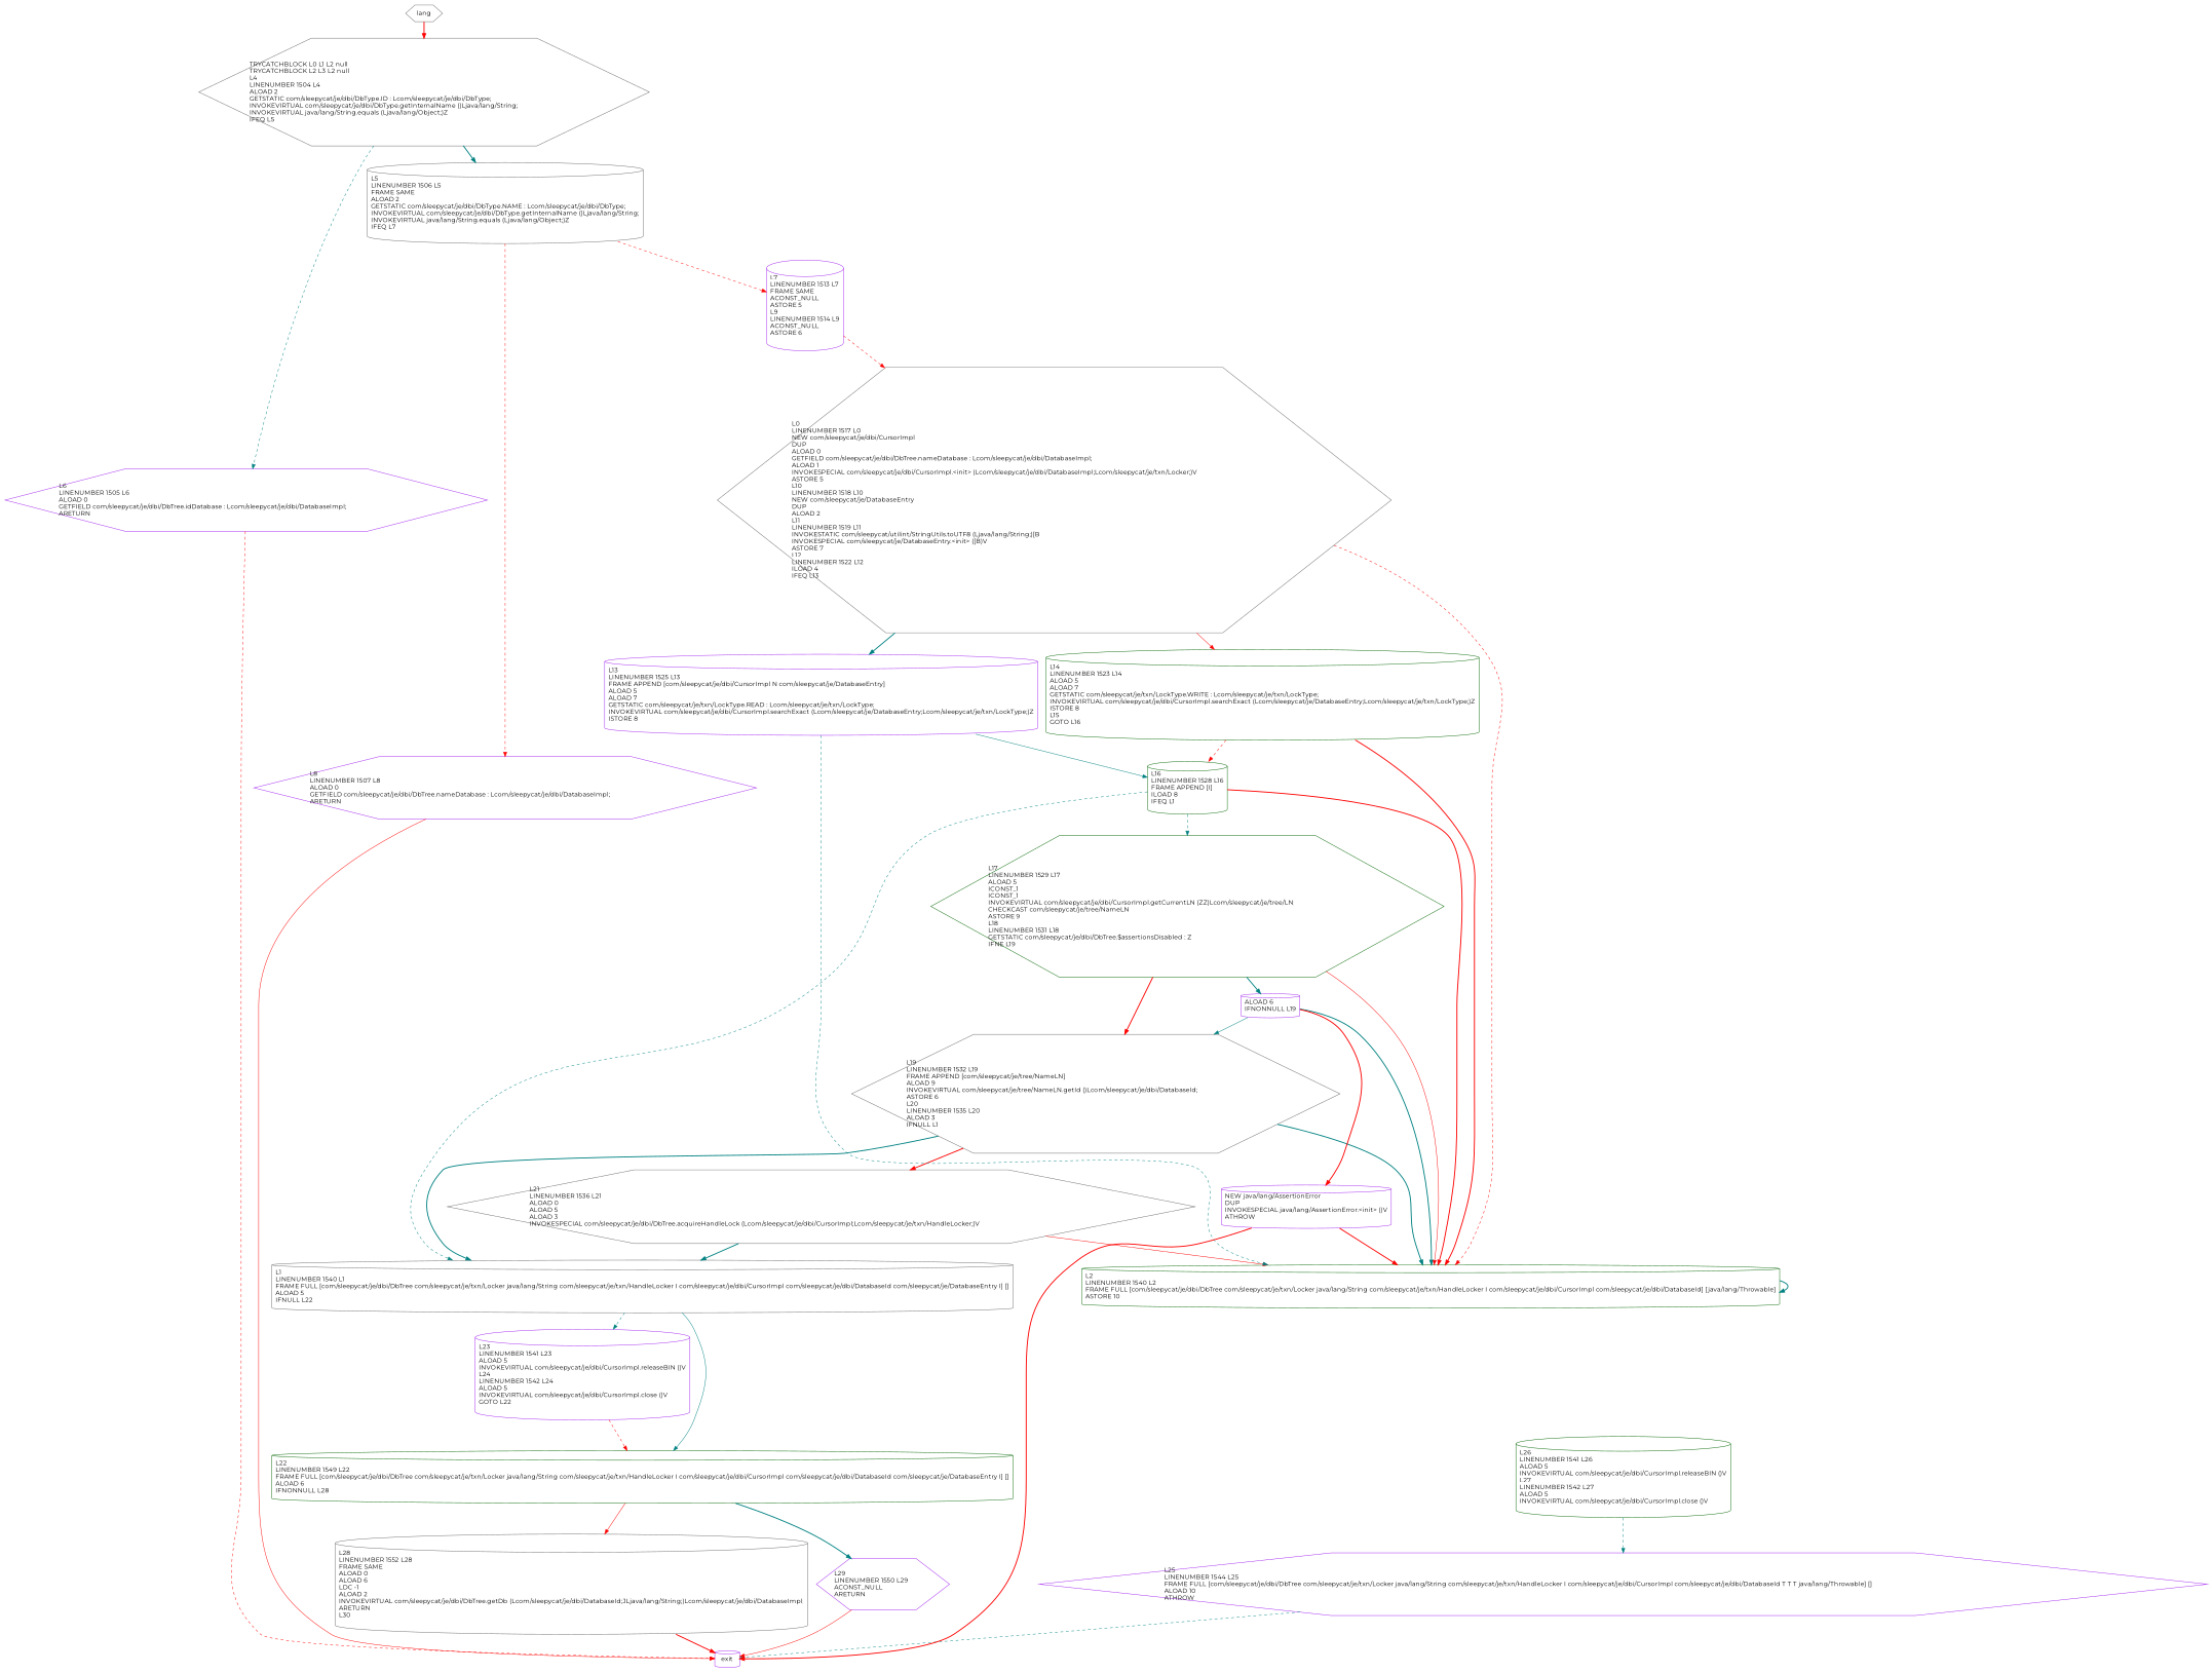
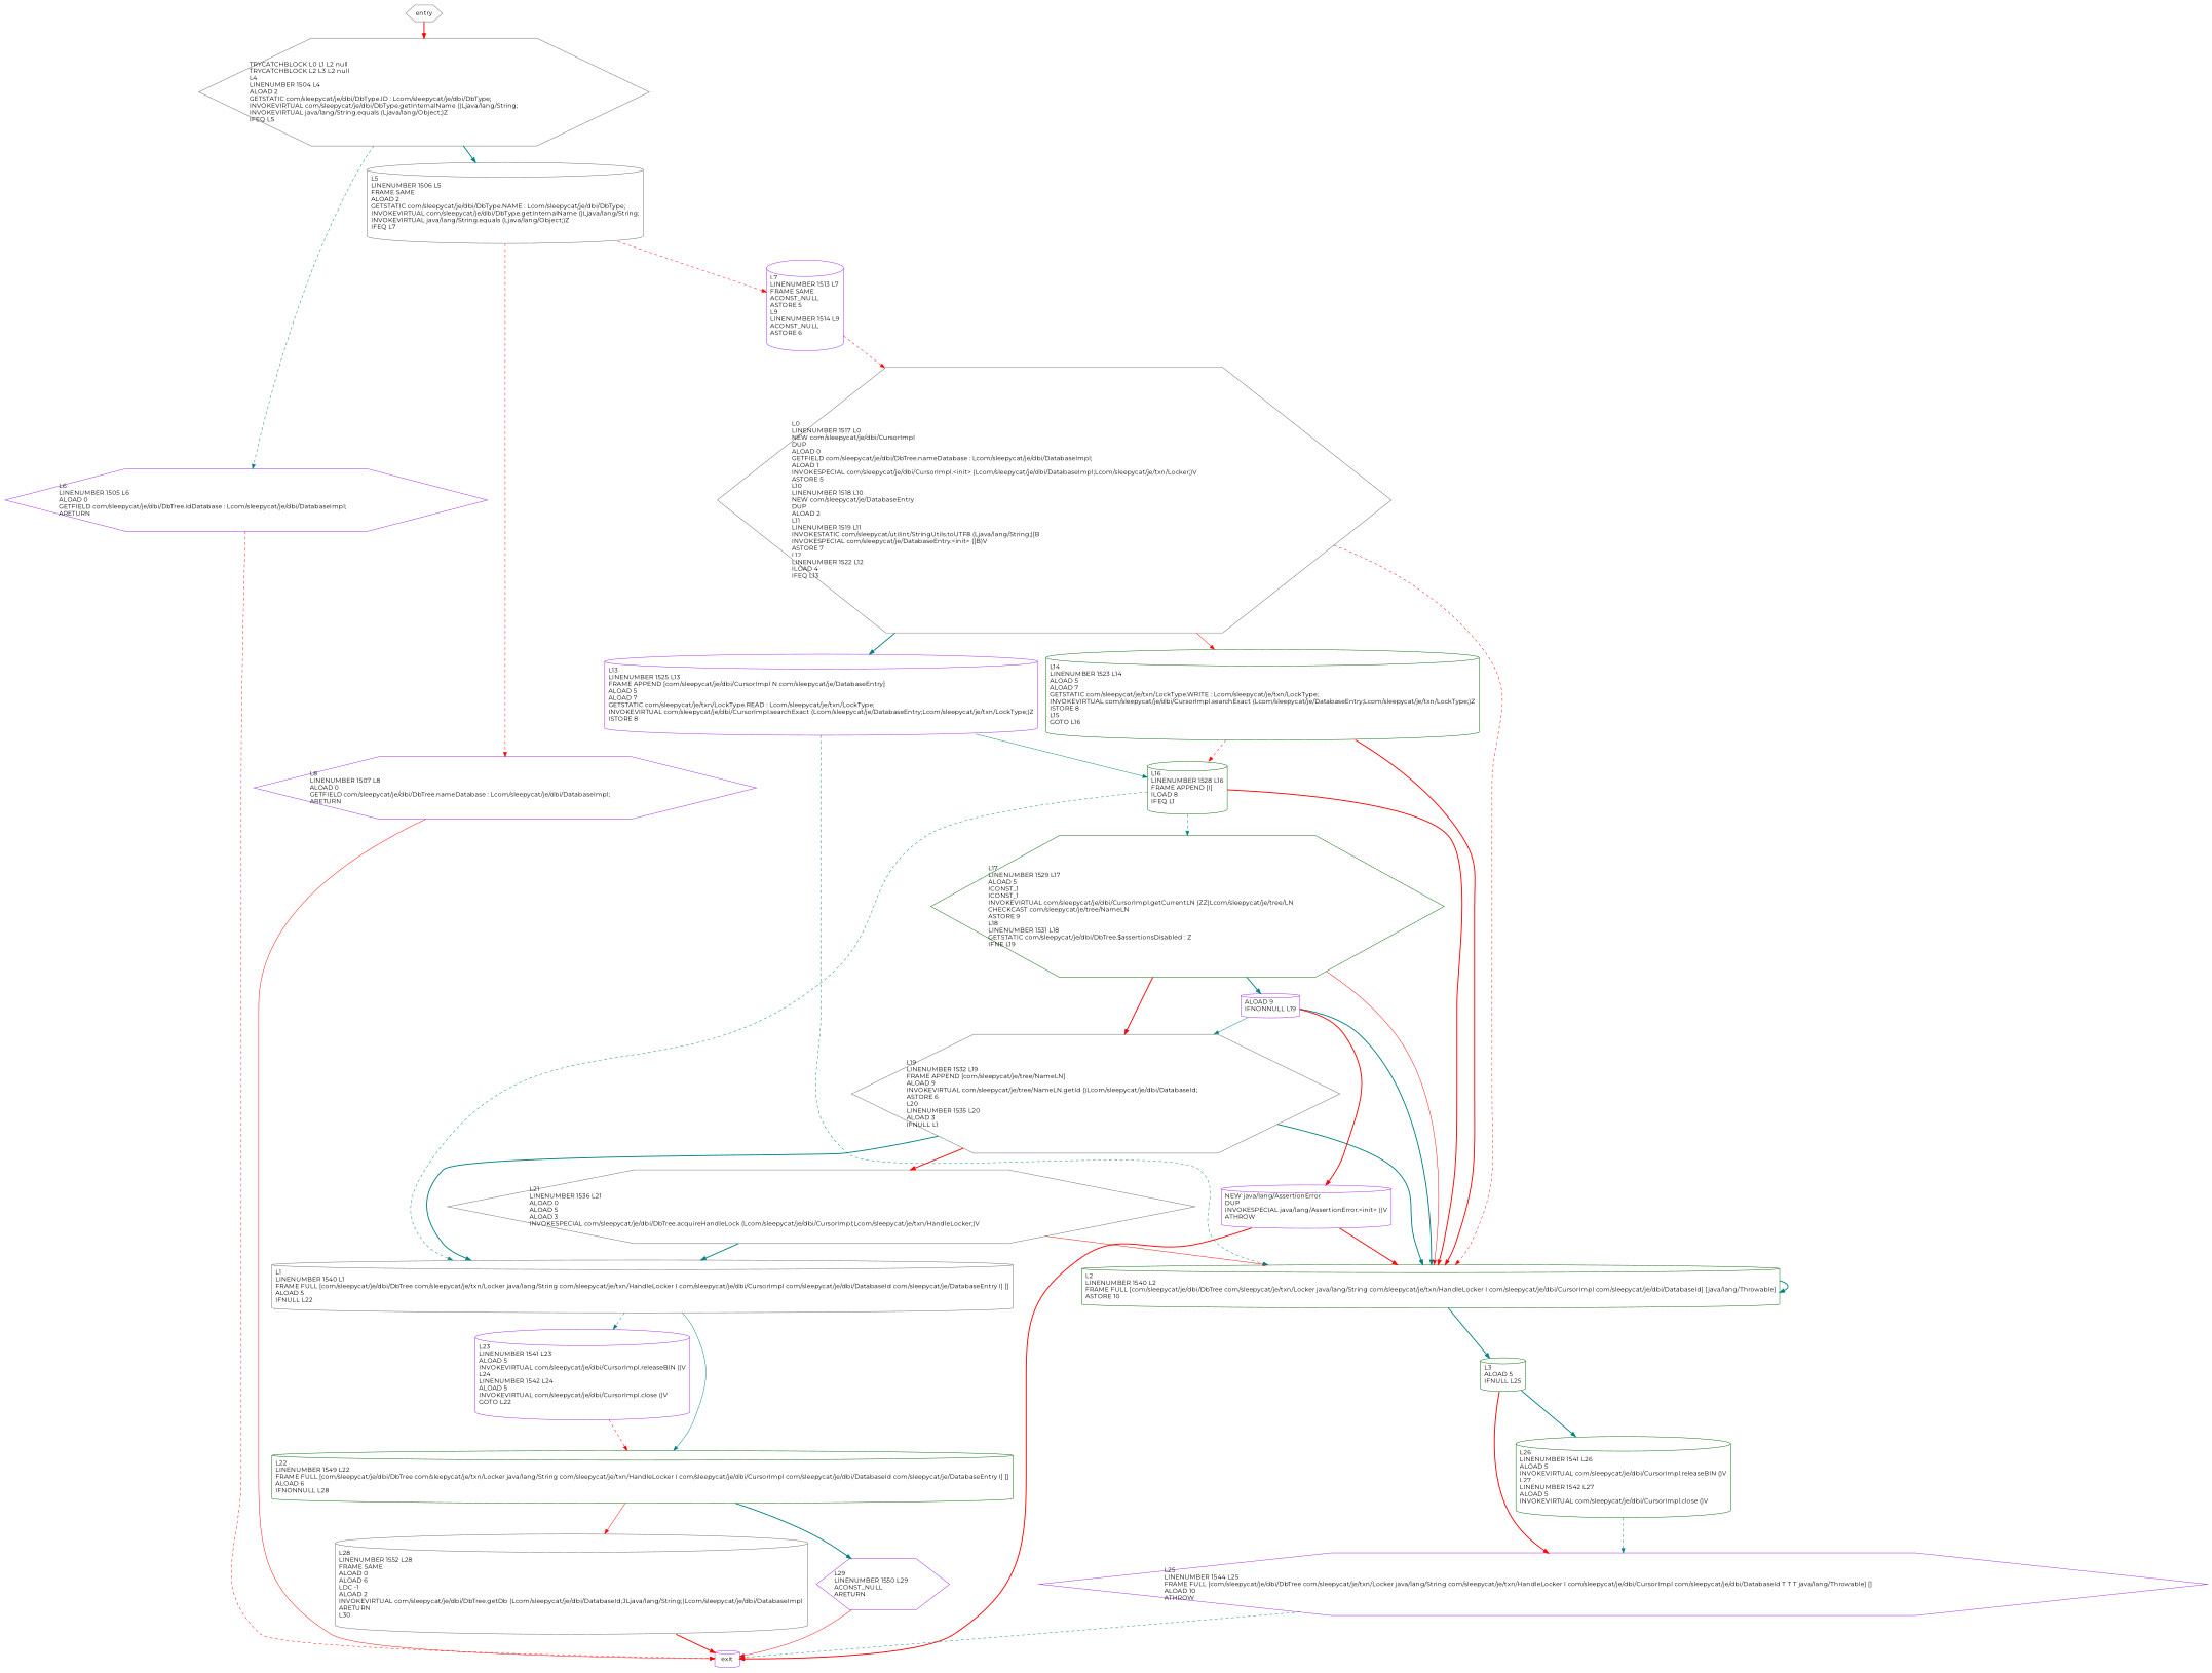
  digraph {
    fontname=Montserrat
    node [color=purple fontname=Montserrat shape=cylinder]
    edge [color=red fontname=Montserrat style=bold]
    n1 [color=darkgreen label="L2\lLINENUMBER 1540 L2\lFRAME FULL [com/sleepycat/je/dbi/DbTree com/sleepycat/je/txn/Locker java/lang/String com/sleepycat/je/txn/HandleLocker I com/sleepycat/je/dbi/CursorImpl com/sleepycat/je/dbi/DatabaseId] [java/lang/Throwable]\lASTORE 10\l"]
+   n2 [color=darkgreen label="L3\lALOAD 5\lIFNULL L25\l"]
    n3 [label="L25\lLINENUMBER 1544 L25\lFRAME FULL [com/sleepycat/je/dbi/DbTree com/sleepycat/je/txn/Locker java/lang/String com/sleepycat/je/txn/HandleLocker I com/sleepycat/je/dbi/CursorImpl com/sleepycat/je/dbi/DatabaseId T T T java/lang/Throwable] []\lALOAD 10\lATHROW\l" shape=hexagon]
    n4 [color=darkgreen label="L26\lLINENUMBER 1541 L26\lALOAD 5\lINVOKEVIRTUAL com/sleepycat/je/dbi/CursorImpl.releaseBIN ()V\lL27\lLINENUMBER 1542 L27\lALOAD 5\lINVOKEVIRTUAL com/sleepycat/je/dbi/CursorImpl.close ()V\l"]
    n5 [color=gray40 label="L19\lLINENUMBER 1532 L19\lFRAME APPEND [com/sleepycat/je/tree/NameLN]\lALOAD 9\lINVOKEVIRTUAL com/sleepycat/je/tree/NameLN.getId ()Lcom/sleepycat/je/dbi/DatabaseId;\lASTORE 6\lL20\lLINENUMBER 1535 L20\lALOAD 3\lIFNULL L1\l" shape=hexagon]
    n6 [color=gray40 label="L21\lLINENUMBER 1536 L21\lALOAD 0\lALOAD 5\lALOAD 3\lINVOKESPECIAL com/sleepycat/je/dbi/DbTree.acquireHandleLock (Lcom/sleepycat/je/dbi/CursorImpl;Lcom/sleepycat/je/txn/HandleLocker;)V\l" shape=hexagon]
    n7 [color=gray40 label="L1\lLINENUMBER 1540 L1\lFRAME FULL [com/sleepycat/je/dbi/DbTree com/sleepycat/je/txn/Locker java/lang/String com/sleepycat/je/txn/HandleLocker I com/sleepycat/je/dbi/CursorImpl com/sleepycat/je/dbi/DatabaseId com/sleepycat/je/DatabaseEntry I] []\lALOAD 5\lIFNULL L22\l"]
    n8 [label="L23\lLINENUMBER 1541 L23\lALOAD 5\lINVOKEVIRTUAL com/sleepycat/je/dbi/CursorImpl.releaseBIN ()V\lL24\lLINENUMBER 1542 L24\lALOAD 5\lINVOKEVIRTUAL com/sleepycat/je/dbi/CursorImpl.close ()V\lGOTO L22\l"]
    n9 [color=darkgreen label="L22\lLINENUMBER 1549 L22\lFRAME FULL [com/sleepycat/je/dbi/DbTree com/sleepycat/je/txn/Locker java/lang/String com/sleepycat/je/txn/HandleLocker I com/sleepycat/je/dbi/CursorImpl com/sleepycat/je/dbi/DatabaseId com/sleepycat/je/DatabaseEntry I] []\lALOAD 6\lIFNONNULL L28\l"]
    n10 [color=gray40 label="L0\lLINENUMBER 1517 L0\lNEW com/sleepycat/je/dbi/CursorImpl\lDUP\lALOAD 0\lGETFIELD com/sleepycat/je/dbi/DbTree.nameDatabase : Lcom/sleepycat/je/dbi/DatabaseImpl;\lALOAD 1\lINVOKESPECIAL com/sleepycat/je/dbi/CursorImpl.\<init\> (Lcom/sleepycat/je/dbi/DatabaseImpl;Lcom/sleepycat/je/txn/Locker;)V\lASTORE 5\lL10\lLINENUMBER 1518 L10\lNEW com/sleepycat/je/DatabaseEntry\lDUP\lALOAD 2\lL11\lLINENUMBER 1519 L11\lINVOKESTATIC com/sleepycat/utilint/StringUtils.toUTF8 (Ljava/lang/String;)[B\lINVOKESPECIAL com/sleepycat/je/DatabaseEntry.\<init\> ([B)V\lASTORE 7\lL12\lLINENUMBER 1522 L12\lILOAD 4\lIFEQ L13\l" shape=hexagon]
    n11 [label="L13\lLINENUMBER 1525 L13\lFRAME APPEND [com/sleepycat/je/dbi/CursorImpl N com/sleepycat/je/DatabaseEntry]\lALOAD 5\lALOAD 7\lGETSTATIC com/sleepycat/je/txn/LockType.READ : Lcom/sleepycat/je/txn/LockType;\lINVOKEVIRTUAL com/sleepycat/je/dbi/CursorImpl.searchExact (Lcom/sleepycat/je/DatabaseEntry;Lcom/sleepycat/je/txn/LockType;)Z\lISTORE 8\l"]
    n12 [color=darkgreen label="L14\lLINENUMBER 1523 L14\lALOAD 5\lALOAD 7\lGETSTATIC com/sleepycat/je/txn/LockType.WRITE : Lcom/sleepycat/je/txn/LockType;\lINVOKEVIRTUAL com/sleepycat/je/dbi/CursorImpl.searchExact (Lcom/sleepycat/je/DatabaseEntry;Lcom/sleepycat/je/txn/LockType;)Z\lISTORE 8\lL15\lGOTO L16\l"]
    n13 [color=darkgreen label="L16\lLINENUMBER 1528 L16\lFRAME APPEND [I]\lILOAD 8\lIFEQ L1\l"]
    n14 [label="L7\lLINENUMBER 1513 L7\lFRAME SAME\lACONST_NULL\lASTORE 5\lL9\lLINENUMBER 1514 L9\lACONST_NULL\lASTORE 6\l"]
    exit
-   n16 [label="ALOAD 6\lIFNONNULL L19\l"]
+   n16 [label="ALOAD 9\lIFNONNULL L19\l"]
    n17 [label="NEW java/lang/AssertionError\lDUP\lINVOKESPECIAL java/lang/AssertionError.\<init\> ()V\lATHROW\l"]
    n18 [color=gray40 label="L28\lLINENUMBER 1552 L28\lFRAME SAME\lALOAD 0\lALOAD 6\lLDC -1\lALOAD 2\lINVOKEVIRTUAL com/sleepycat/je/dbi/DbTree.getDb (Lcom/sleepycat/je/dbi/DatabaseId;JLjava/lang/String;)Lcom/sleepycat/je/dbi/DatabaseImpl;\lARETURN\lL30\l"]
    n19 [label="L29\lLINENUMBER 1550 L29\lACONST_NULL\lARETURN\l" shape=hexagon]
    n20 [color=darkgreen label="L17\lLINENUMBER 1529 L17\lALOAD 5\lICONST_1\lICONST_1\lINVOKEVIRTUAL com/sleepycat/je/dbi/CursorImpl.getCurrentLN (ZZ)Lcom/sleepycat/je/tree/LN;\lCHECKCAST com/sleepycat/je/tree/NameLN\lASTORE 9\lL18\lLINENUMBER 1531 L18\lGETSTATIC com/sleepycat/je/dbi/DbTree.$assertionsDisabled : Z\lIFNE L19\l" shape=hexagon]
    n21 [label="L6\lLINENUMBER 1505 L6\lALOAD 0\lGETFIELD com/sleepycat/je/dbi/DbTree.idDatabase : Lcom/sleepycat/je/dbi/DatabaseImpl;\lARETURN\l" shape=hexagon]
    n22 [color=gray40 label="TRYCATCHBLOCK L0 L1 L2 null\lTRYCATCHBLOCK L2 L3 L2 null\lL4\lLINENUMBER 1504 L4\lALOAD 2\lGETSTATIC com/sleepycat/je/dbi/DbType.ID : Lcom/sleepycat/je/dbi/DbType;\lINVOKEVIRTUAL com/sleepycat/je/dbi/DbType.getInternalName ()Ljava/lang/String;\lINVOKEVIRTUAL java/lang/String.equals (Ljava/lang/Object;)Z\lIFEQ L5\l" shape=hexagon]
    n23 [color=gray40 label="L5\lLINENUMBER 1506 L5\lFRAME SAME\lALOAD 2\lGETSTATIC com/sleepycat/je/dbi/DbType.NAME : Lcom/sleepycat/je/dbi/DbType;\lINVOKEVIRTUAL com/sleepycat/je/dbi/DbType.getInternalName ()Ljava/lang/String;\lINVOKEVIRTUAL java/lang/String.equals (Ljava/lang/Object;)Z\lIFEQ L7\l"]
    n24 [label="L8\lLINENUMBER 1507 L8\lALOAD 0\lGETFIELD com/sleepycat/je/dbi/DbTree.nameDatabase : Lcom/sleepycat/je/dbi/DatabaseImpl;\lARETURN\l" shape=hexagon]
-   entry [color=gray40 shape=hexagon label=lang]
+   entry [color=gray40 shape=hexagon]
    n1 -> n1 [color=teal]
+   n1 -> n2 [color=teal]
+   n2 -> n3
+   n2 -> n4 [color=teal]
    n3 -> exit [color=teal style=dashed]
    n4 -> n3 [color=teal style=dashed]
    n5 -> n1 [color=teal]
    n5 -> n6
    n5 -> n7 [color=teal]
    n6 -> n1 [style=solid]
    n6 -> n7 [color=teal]
    n7 -> n8 [color=teal style=dashed]
    n7 -> n9 [color=teal style=solid]
    n8 -> n9 [style=dashed]
    n9 -> n18 [style=solid]
    n9 -> n19 [color=teal]
    n10 -> n1 [style=dashed]
    n10 -> n11 [color=teal]
    n10 -> n12 [style=solid]
    n11 -> n1 [color=teal style=dashed]
    n11 -> n13 [color=teal style=solid]
    n12 -> n1
    n12 -> n13 [style=dashed]
    n13 -> n1
    n13 -> n7 [color=teal style=dashed]
    n13 -> n20 [color=teal style=dashed]
    n14 -> n10 [style=dashed]
    n16 -> n1 [color=teal]
    n16 -> n5 [color=teal style=solid]
    n16 -> n17
    n17 -> n1
    n17 -> exit
    n18 -> exit
    n19 -> exit [style=solid]
    n20 -> n1 [style=solid]
    n20 -> n5
    n20 -> n16 [color=teal]
    n21 -> exit [style=dashed]
    n22 -> n21 [color=teal style=dashed]
    n22 -> n23 [color=teal]
    n23 -> n14 [style=dashed]
    n23 -> n24 [style=dashed]
    n24 -> exit [style=solid]
    entry -> n22
  }
